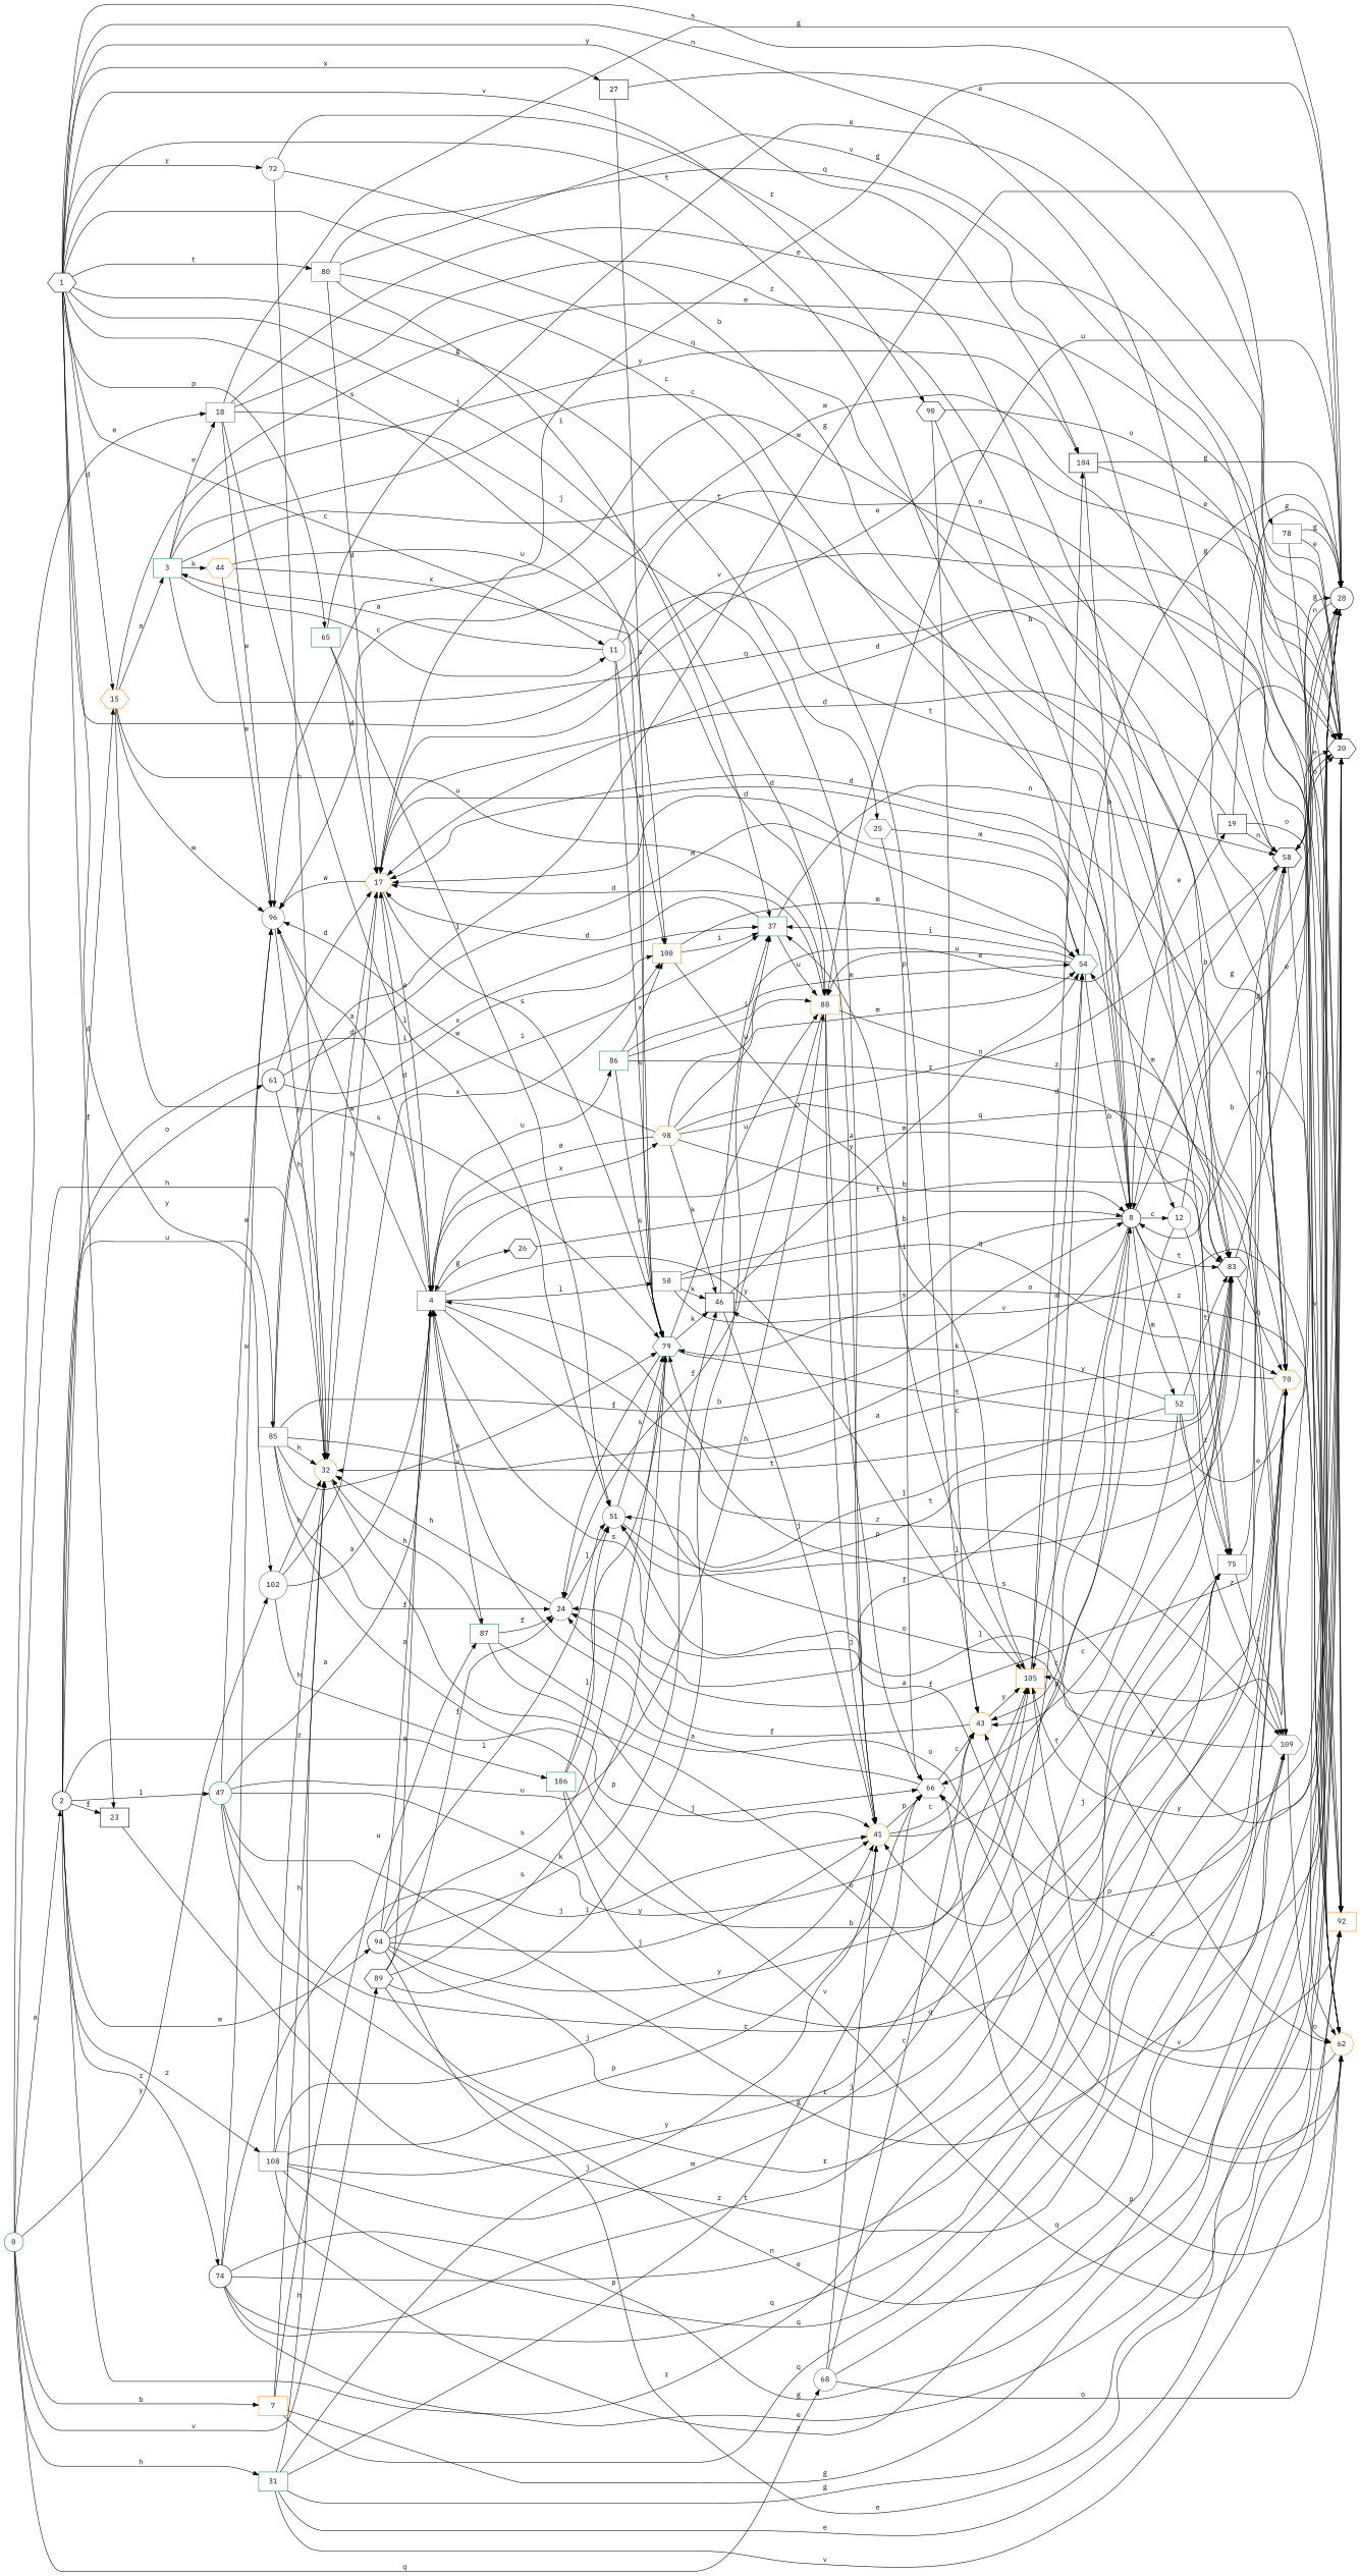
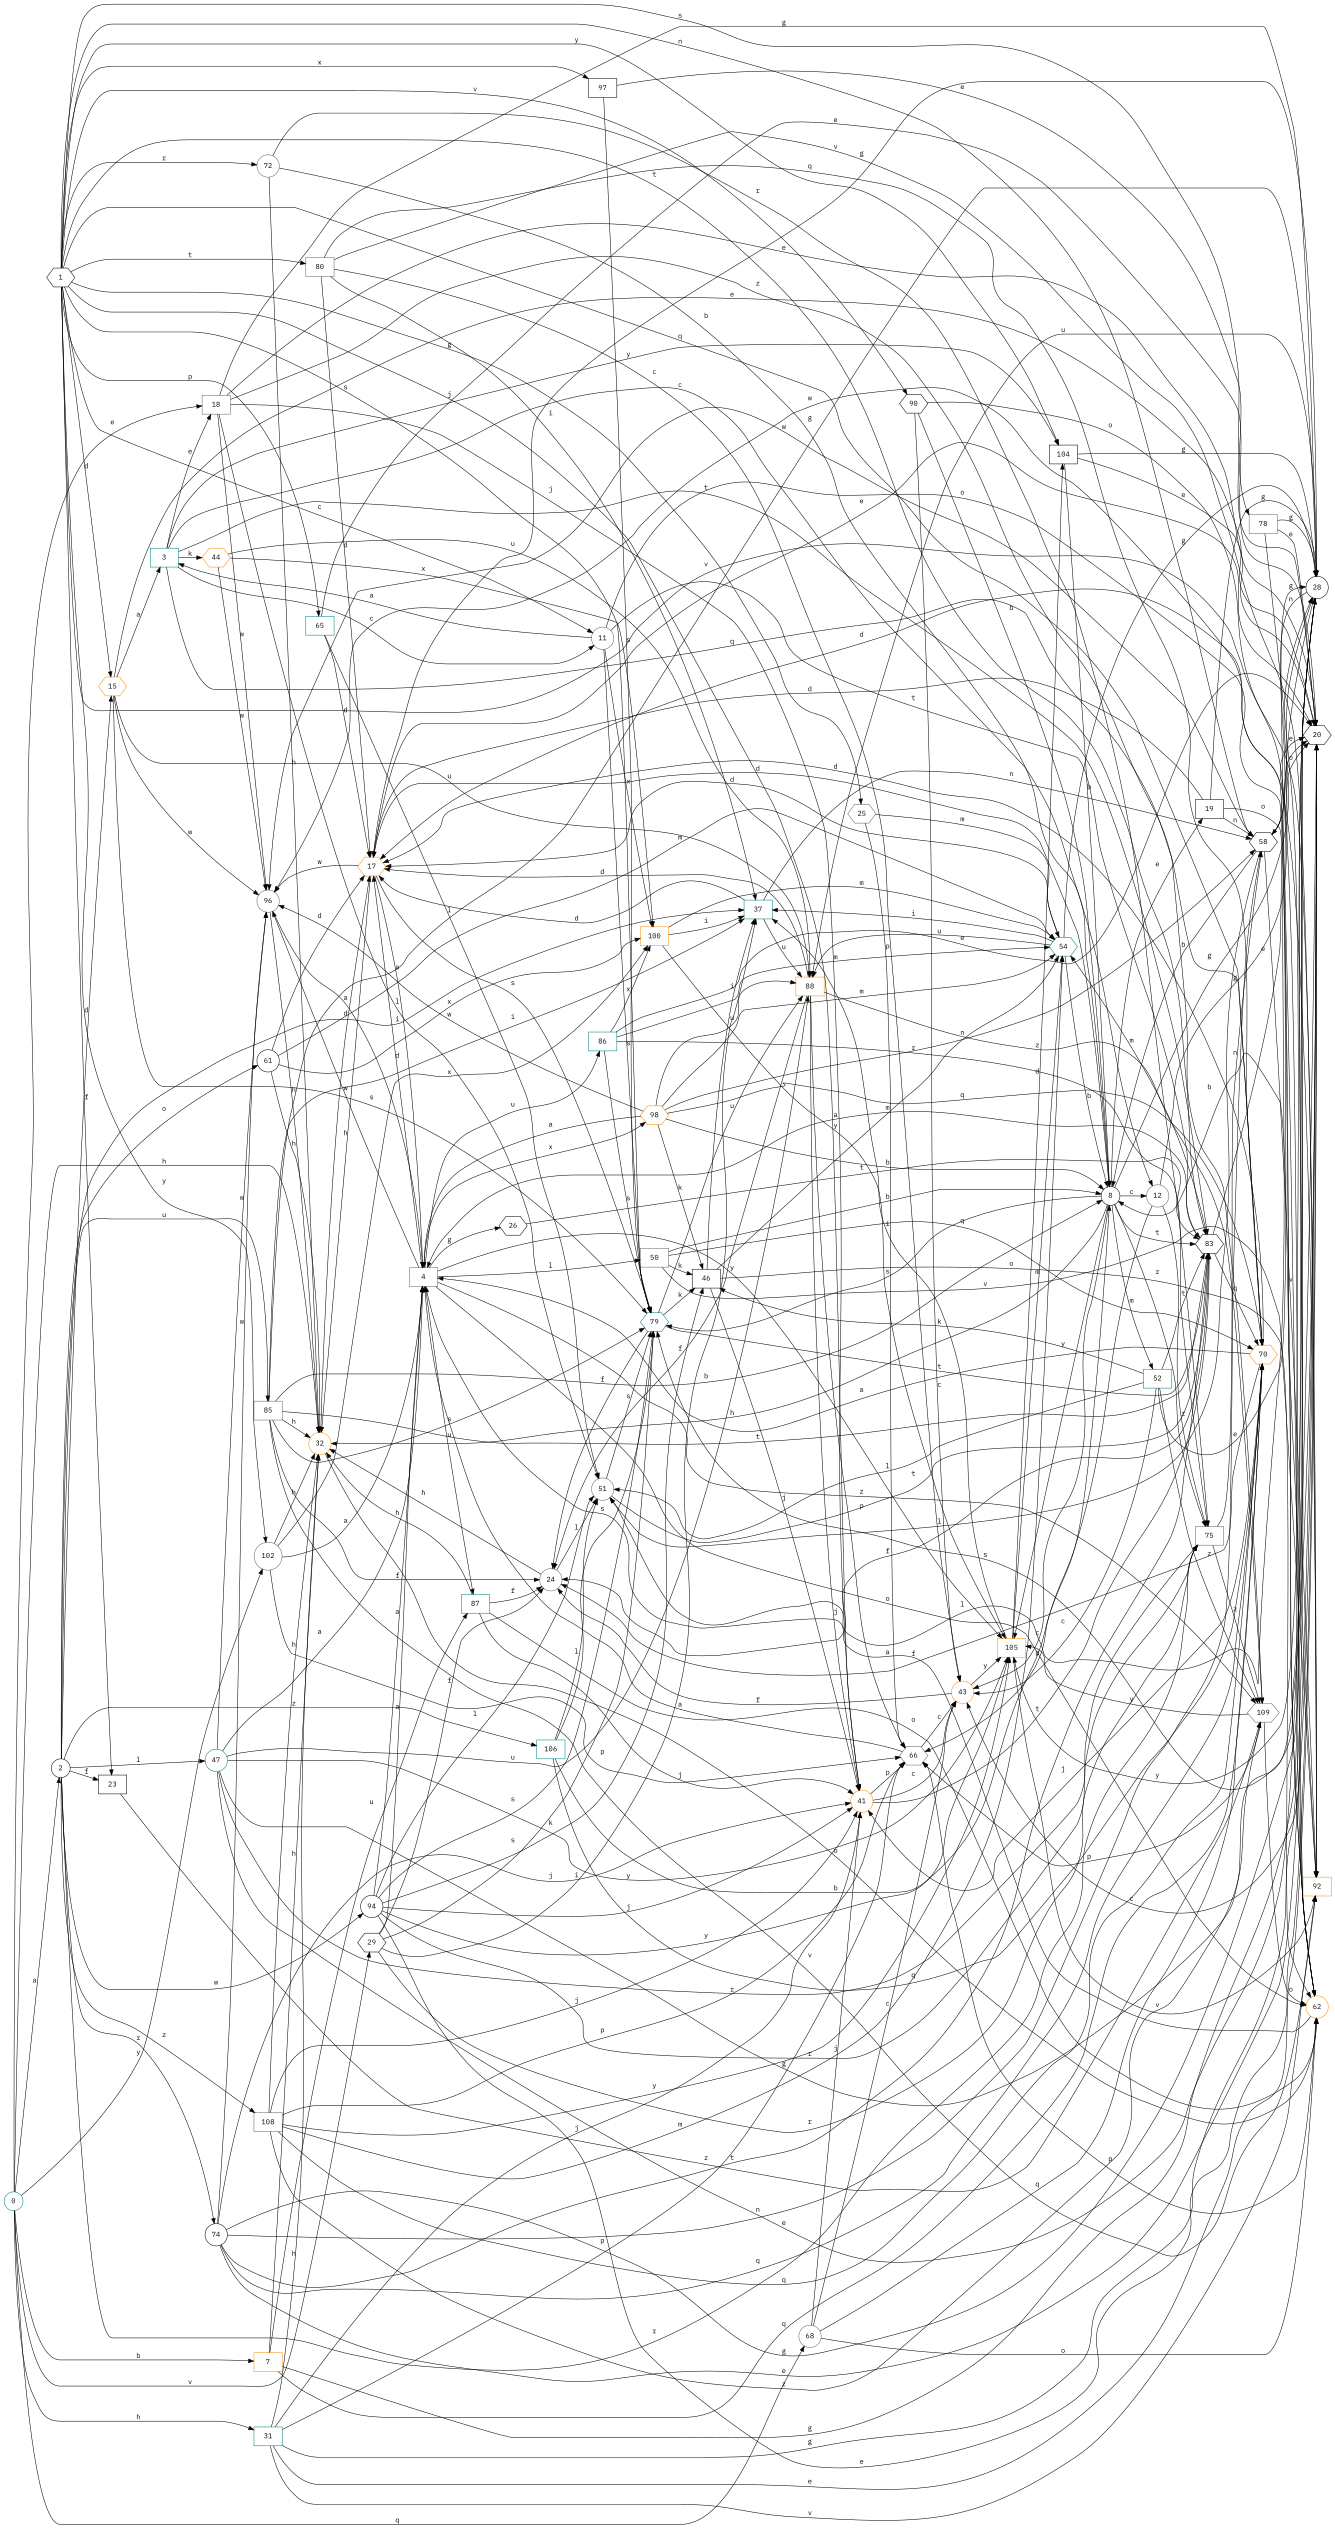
  strict digraph {
    fontname="IBM Plex Mono"
    rankdir=LR
    node [color=gray40 fontname="IBM Plex Mono" shape=box]
    edge [fontname="IBM Plex Mono"]
    0 [color=teal shape=circle]
    2 [color=black shape=circle]
    7 [color=darkorange]
    18
    31 [color=teal]
    32 [color=darkorange shape=circle]
    68 [shape=circle]
-   89 [color=black shape=hexagon]
+   89 [color=black shape=hexagon label=29]
    102 [shape=circle]
    15 [color=darkorange shape=hexagon]
    23 [color=black]
    37 [color=teal]
    47 [color=teal shape=circle]
    61 [color=black shape=circle]
    74 [color=black shape=circle]
    75
    85
    94 [color=black shape=circle]
    106 [color=teal]
    108
    70 [color=darkorange shape=hexagon]
    87 [color=teal]
    28 [color=black shape=circle]
    41 [color=darkorange shape=circle]
    96 [shape=circle]
    109 [shape=hexagon]
    20 [color=black shape=hexagon]
    51 [shape=circle]
    92 [color=darkorange]
    66 [shape=hexagon]
    17 [color=darkorange shape=hexagon]
    62 [color=darkorange shape=circle]
    n33 [color=darkorange label=43 shape=circle]
    79 [color=teal shape=hexagon]
    4
    24 [shape=circle]
    100 [color=darkorange]
    1 [color=black shape=hexagon]
    11 [shape=circle]
    25 [shape=hexagon]
    58 [color=black shape=hexagon]
    65 [color=teal]
    72 [shape=circle]
    78
    80
    83 [color=black shape=hexagon]
    90 [color=black shape=hexagon]
-   97 [color=black label=27]
+   97 [color=black]
    104 [color=black]
    3 [color=teal]
    88 [color=darkorange]
    54 [color=teal shape=hexagon]
    8 [color=black shape=circle]
    46 [color=black]
    105 [color=darkorange]
    12 [shape=circle]
    44 [color=darkorange shape=hexagon]
    26 [color=black shape=hexagon]
    50
    86 [color=teal]
    98 [color=darkorange shape=hexagon]
    19 [color=black]
    52 [color=teal]
    0 -> 2 [label=a]
    0 -> 7 [label=b]
    0 -> 18 [label=e]
    0 -> 31 [label=h]
    0 -> 32 [label=h]
    0 -> 68 [label=q]
    0 -> 89 [label=v]
    0 -> 102 [label=y]
    2 -> 15 [label=d]
    2 -> 23 [label=f]
    2 -> 37 [label=i]
    2 -> 47 [label=l]
    2 -> 61 [label=o]
    2 -> 74 [label=r]
    2 -> 75 [label=r]
    2 -> 85 [label=u]
    2 -> 94 [label=w]
    2 -> 106 [label=z]
    2 -> 108 [label=z]
    7 -> 32 [label=h]
    7 -> 70 [label=q]
    7 -> 87 [label=u]
    7 -> 28 [label=g]
    18 -> 28 [label=g]
    18 -> 41 [label=j]
    18 -> 96 [label=w]
    18 -> 109 [label=z]
    18 -> 20 [label=e]
    18 -> 51 [label=l]
    31 -> 32 [label=h]
    31 -> 28 [label=g]
    31 -> 41 [label=j]
    31 -> 20 [label=e]
    31 -> 92 [label=v]
    31 -> 66 [label=p]
    32 -> 17 [label=d]
    32 -> 62 [label=o]
    68 -> 70 [label=q]
    68 -> 41 [label=j]
    68 -> 62 [label=o]
    68 -> n33 [label=c]
    89 -> 37 [label=i]
    89 -> 75 [label=r]
    89 -> 79 [label=s]
    89 -> 4 [label=a]
    89 -> 24 [label=f]
    102 -> 32 [label=h]
    102 -> 66 [label=p]
    102 -> 4 [label=a]
    102 -> 100 [label=x]
    15 -> 96 [label=w]
    15 -> 20 [label=e]
    15 -> 79 [label=s]
    15 -> 3 [label=a]
    15 -> 88 [label=u]
    23 -> 109 [label=z]
    37 -> 17 [label=d]
    37 -> 58 [label=n]
    37 -> 88 [label=u]
    47 -> 75 [label=r]
    47 -> 28 [label=g]
    47 -> 96 [label=w]
    47 -> 20 [label=e]
    47 -> 4 [label=a]
    47 -> 88 [label=u]
    47 -> 105 [label=y]
    61 -> 32 [label=h]
    61 -> 17 [label=d]
    61 -> 100 [label=x]
    61 -> 54 [label=m]
    74 -> 70 [label=q]
    74 -> 28 [label=g]
    74 -> 41 [label=j]
    74 -> 96 [label=w]
    74 -> 20 [label=e]
    74 -> 58 [label=n]
    74 -> 83 [label=t]
    75 -> 109 [label=z]
    75 -> 58 [label=n]
    85 -> 32 [label=h]
    85 -> 37 [label=i]
    85 -> 28 [label=g]
    85 -> 92 [label=v]
    85 -> 79 [label=s]
    85 -> 24 [label=f]
    85 -> 83 [label=t]
    85 -> 8 [label=b]
    94 -> 75 [label=r]
    94 -> 41 [label=j]
    94 -> 20 [label=e]
    94 -> 51 [label=l]
    94 -> 79 [label=s]
    94 -> 4 [label=a]
    94 -> 46 [label=k]
    94 -> 105 [label=y]
    106 -> 70 [label=q]
    106 -> 51 [label=l]
    106 -> 79 [label=s]
    106 -> 8 [label=b]
    108 -> 32 [label=h]
    108 -> 70 [label=q]
    108 -> 41 [label=j]
    108 -> 109 [label=z]
    108 -> 66 [label=p]
    108 -> 54 [label=m]
    108 -> 105 [label=y]
    70 -> 41 [label=j]
    70 -> 17 [label=d]
    70 -> 4 [label=a]
    70 -> 24 [label=f]
    87 -> 32 [label=h]
    87 -> 41 [label=j]
    87 -> 62 [label=o]
    87 -> 24 [label=f]
    28 -> 51 [label=l]
    28 -> 58 [label=n]
    28 -> 88 [label=u]
    28 -> 105 [label=y]
    41 -> 66 [label=p]
    41 -> n33 [label=c]
    41 -> 83 [label=t]
    96 -> 32 [label=h]
    96 -> 4 [label=a]
    109 -> 66 [label=p]
    109 -> 62 [label=o]
    109 -> 105 [label=y]
    20 -> n33 [label=c]
    20 -> 79 [label=s]
    51 -> 79 [label=s]
    51 -> 83 [label=t]
    92 -> 17 [label=d]
    92 -> 8 [label=b]
    66 -> n33 [label=c]
    66 -> 4 [label=a]
    17 -> 32 [label=h]
    17 -> 28 [label=g]
    17 -> 96 [label=w]
    17 -> 20 [label=e]
    17 -> 79 [label=s]
    17 -> 4 [label=a]
    62 -> 96 [label=w]
    62 -> 66 [label=p]
    62 -> 4 [label=a]
    n33 -> 24 [label=f]
    n33 -> 105 [label=y]
    79 -> 24 [label=f]
    79 -> 83 [label=t]
    79 -> 88 [label=u]
    79 -> 46 [label=k]
    4 -> 87 [label=u]
    4 -> 96 [label=w]
    4 -> 109 [label=z]
    4 -> 17 [label=d]
    4 -> 62 [label=o]
    4 -> 105 [label=y]
    4 -> 26 [label=g]
    4 -> 50 [label=l]
    4 -> 86 [label=u]
    4 -> 98 [label=x]
    24 -> 32 [label=h]
    24 -> 51 [label=l]
    100 -> 37 [label=i]
    100 -> 54 [label=m]
    100 -> 105 [label=y]
    1 -> 102 [label=y]
    1 -> 15 [label=d]
    1 -> 23 [label=f]
    1 -> 70 [label=q]
    1 -> 41 [label=j]
    1 -> 92 [label=v]
    1 -> 79 [label=s]
    1 -> 11 [label=c]
    1 -> 25 [label=g]
    1 -> 58 [label=n]
    1 -> 65 [label=p]
    1 -> 72 [label=r]
    1 -> 78 [label=s]
    1 -> 80 [label=t]
    1 -> 83 [label=t]
    1 -> 90 [label=v]
    1 -> 97 [label=x]
    1 -> 104 [label=y]
    11 -> 62 [label=o]
    11 -> 79 [label=s]
    11 -> 100 [label=x]
    11 -> 83 [label=t]
    11 -> 3 [label=a]
    25 -> 66 [label=p]
    25 -> 54 [label=m]
    58 -> 28 [label=g]
    58 -> 96 [label=w]
    58 -> 20 [label=e]
    58 -> 51 [label=l]
    58 -> 92 [label=v]
    58 -> 8 [label=b]
    65 -> 20 [label=e]
    65 -> 51 [label=l]
    65 -> 17 [label=d]
    72 -> 32 [label=h]
    72 -> 75 [label=r]
    72 -> 8 [label=b]
    78 -> 28 [label=g]
    78 -> 20 [label=e]
    78 -> 62 [label=o]
    80 -> 37 [label=i]
    80 -> 70 [label=q]
    80 -> 92 [label=v]
    80 -> 17 [label=d]
    80 -> n33 [label=c]
    83 -> 70 [label=q]
    83 -> 20 [label=e]
    83 -> 4 [label=a]
    83 -> 24 [label=f]
    83 -> 54 [label=m]
    90 -> 62 [label=o]
    90 -> n33 [label=c]
    90 -> 8 [label=b]
    97 -> 20 [label=e]
    97 -> 79 [label=s]
    104 -> 28 [label=g]
    104 -> 20 [label=e]
    104 -> 8 [label=b]
    3 -> 18 [label=e]
    3 -> 70 [label=q]
    3 -> 11 [label=c]
    3 -> 83 [label=t]
    3 -> 104 [label=y]
    3 -> 12 [label=c]
    3 -> 44 [label=k]
    88 -> 41 [label=j]
    88 -> 109 [label=z]
    88 -> 66 [label=p]
    88 -> 17 [label=d]
    88 -> 24 [label=f]
    54 -> 37 [label=i]
    54 -> 28 [label=g]
    54 -> 17 [label=d]
    54 -> 88 [label=u]
    54 -> 8 [label=b]
    8 -> 32 [label=h]
    8 -> 75 [label=r]
    8 -> 28 [label=g]
    8 -> 17 [label=d]
    8 -> n33 [label=c]
    8 -> 79 [label=s]
    8 -> 83 [label=t]
    8 -> 105 [label=y]
    8 -> 12 [label=c]
    8 -> 19 [label=e]
    8 -> 52 [label=m]
    46 -> 37 [label=i]
    46 -> 41 [label=j]
    46 -> 62 [label=o]
    46 -> 54 [label=m]
    105 -> 37 [label=i]
    105 -> 92 [label=v]
    105 -> 104 [label=d]
    105 -> 54 [label=m]
    12 -> 75 [label=r]
    12 -> 28 [label=g]
    12 -> 66 [label=p]
    44 -> 96 [label=w]
    44 -> 100 [label=x]
    44 -> 88 [label=u]
    26 -> 83 [label=t]
    50 -> 70 [label=q]
    50 -> 92 [label=v]
    50 -> 8 [label=b]
    50 -> 46 [label=k]
    86 -> 75 [label=r]
    86 -> 20 [label=e]
    86 -> 79 [label=s]
    86 -> 100 [label=x]
    86 -> 54 [label=m]
    98 -> 70 [label=q]
    98 -> 96 [label=w]
    98 -> 4 [label=a]
    98 -> 58 [label=n]
    98 -> 88 [label=u]
    98 -> 54 [label=m]
    98 -> 8 [label=b]
    98 -> 46 [label=k]
    19 -> 28 [label=g]
    19 -> 17 [label=d]
    19 -> 62 [label=o]
    19 -> 58 [label=n]
    52 -> 109 [label=z]
    52 -> 20 [label=e]
    52 -> 51 [label=l]
    52 -> n33 [label=c]
    52 -> 83 [label=t]
    52 -> 46 [label=k]
  }
